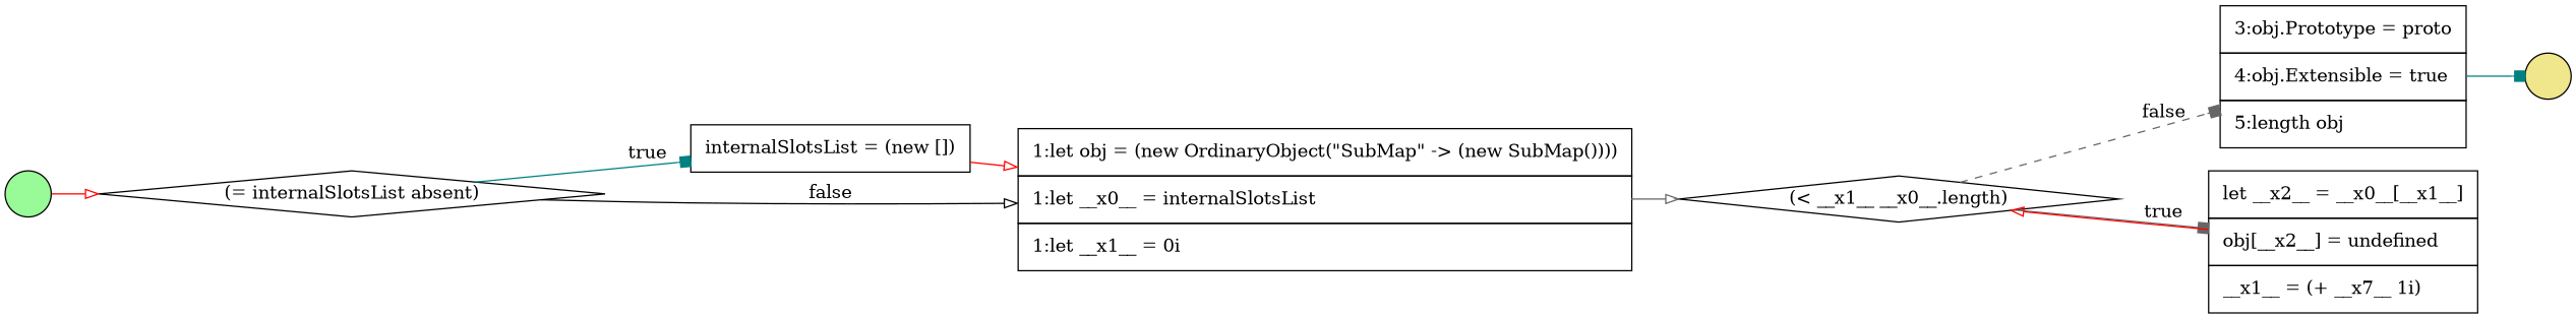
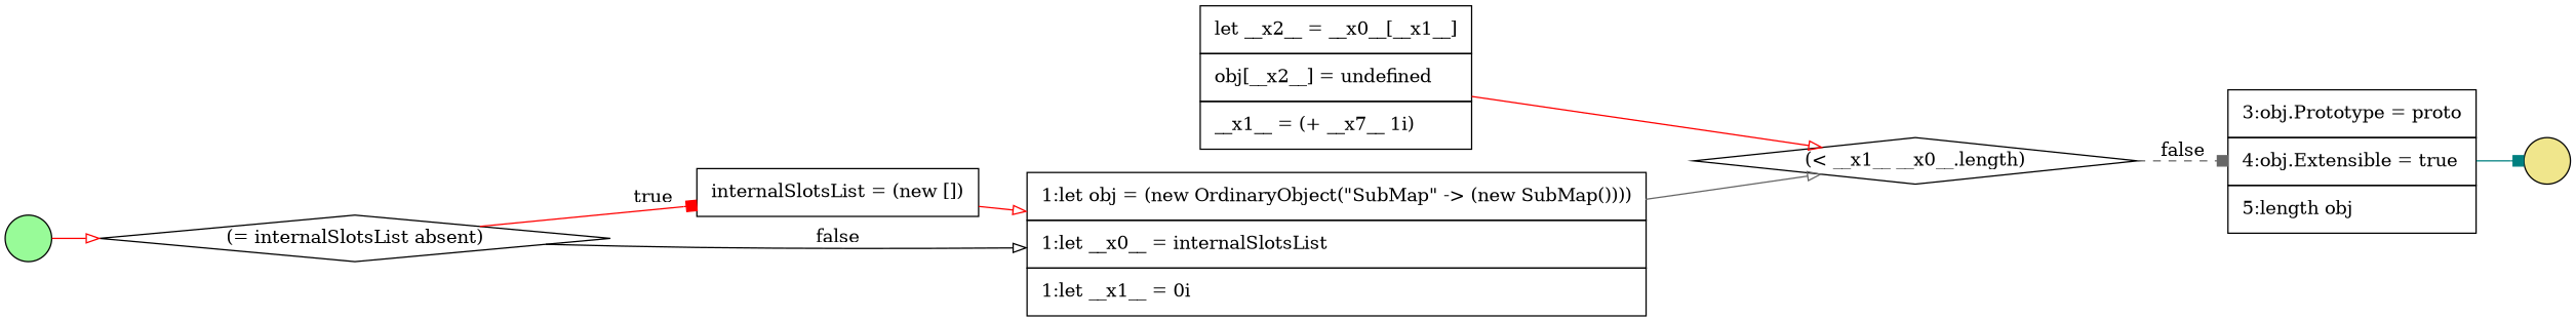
  digraph {
    rankdir=LR
    node [color=black fillcolor=white shape=none style=filled]
    edge [arrowhead=onormal color=red style=solid]
    n1 [label=<<font color="black">(= internalSlotsList absent)</font>> shape=diamond]
    n2 [label=<<font color="black">     <table border="0" cellborder="1" cellspacing="0" cellpadding="10">       <tr><td align="left">internalSlotsList = (new [])</td></tr>     </table>   </font>> margin=0]
    n3 [label=<<font color="black">     <table border="0" cellborder="1" cellspacing="0" cellpadding="10">       <tr><td align="left">1:let obj = (new OrdinaryObject(&quot;SubMap&quot; -&gt; (new SubMap())))</td></tr>       <tr><td align="left">1:let __x0__ = internalSlotsList</td></tr>       <tr><td align="left">1:let __x1__ = 0i</td></tr>     </table>   </font>> margin=0]
    n4 [label=<<font color="black">(&lt; __x1__ __x0__.length)</font>> shape=diamond]
    n5 [label=<<font color="black">     <table border="0" cellborder="1" cellspacing="0" cellpadding="10">       <tr><td align="left">3:obj.Prototype = proto</td></tr>       <tr><td align="left">4:obj.Extensible = true</td></tr>       <tr><td align="left">5:length obj</td></tr>     </table>   </font>> margin=0]
    n6 [fillcolor=khaki label=" " shape=circle]
    n7 [fillcolor=palegreen label=" " shape=circle]
    n8 [label=<<font color="black">     <table border="0" cellborder="1" cellspacing="0" cellpadding="10">       <tr><td align="left">let __x2__ = __x0__[__x1__]</td></tr>       <tr><td align="left">obj[__x2__] = undefined</td></tr>       <tr><td align="left">__x1__ = (+ __x7__ 1i)</td></tr>     </table>   </font>> margin=0]
-   n1 -> n2 [arrowhead=box color=teal label=<<font color="black">true</font>>]
+   n1 -> n2 [arrowhead=box label=<<font color="black">true</font>>]
    n1 -> n3 [color=black label=<<font color="black">false</font>>]
    n2 -> n3
    n3 -> n4 [color=gray40]
    n4 -> n5 [arrowhead=box color=gray40 label=<<font color="black">false</font>> style=dashed]
-   n4 -> n8 [arrowhead=box color=gray40 label=<<font color="black">true</font>>]
    n5 -> n6 [arrowhead=box color=teal]
    n7 -> n1
    n8 -> n4
  }
